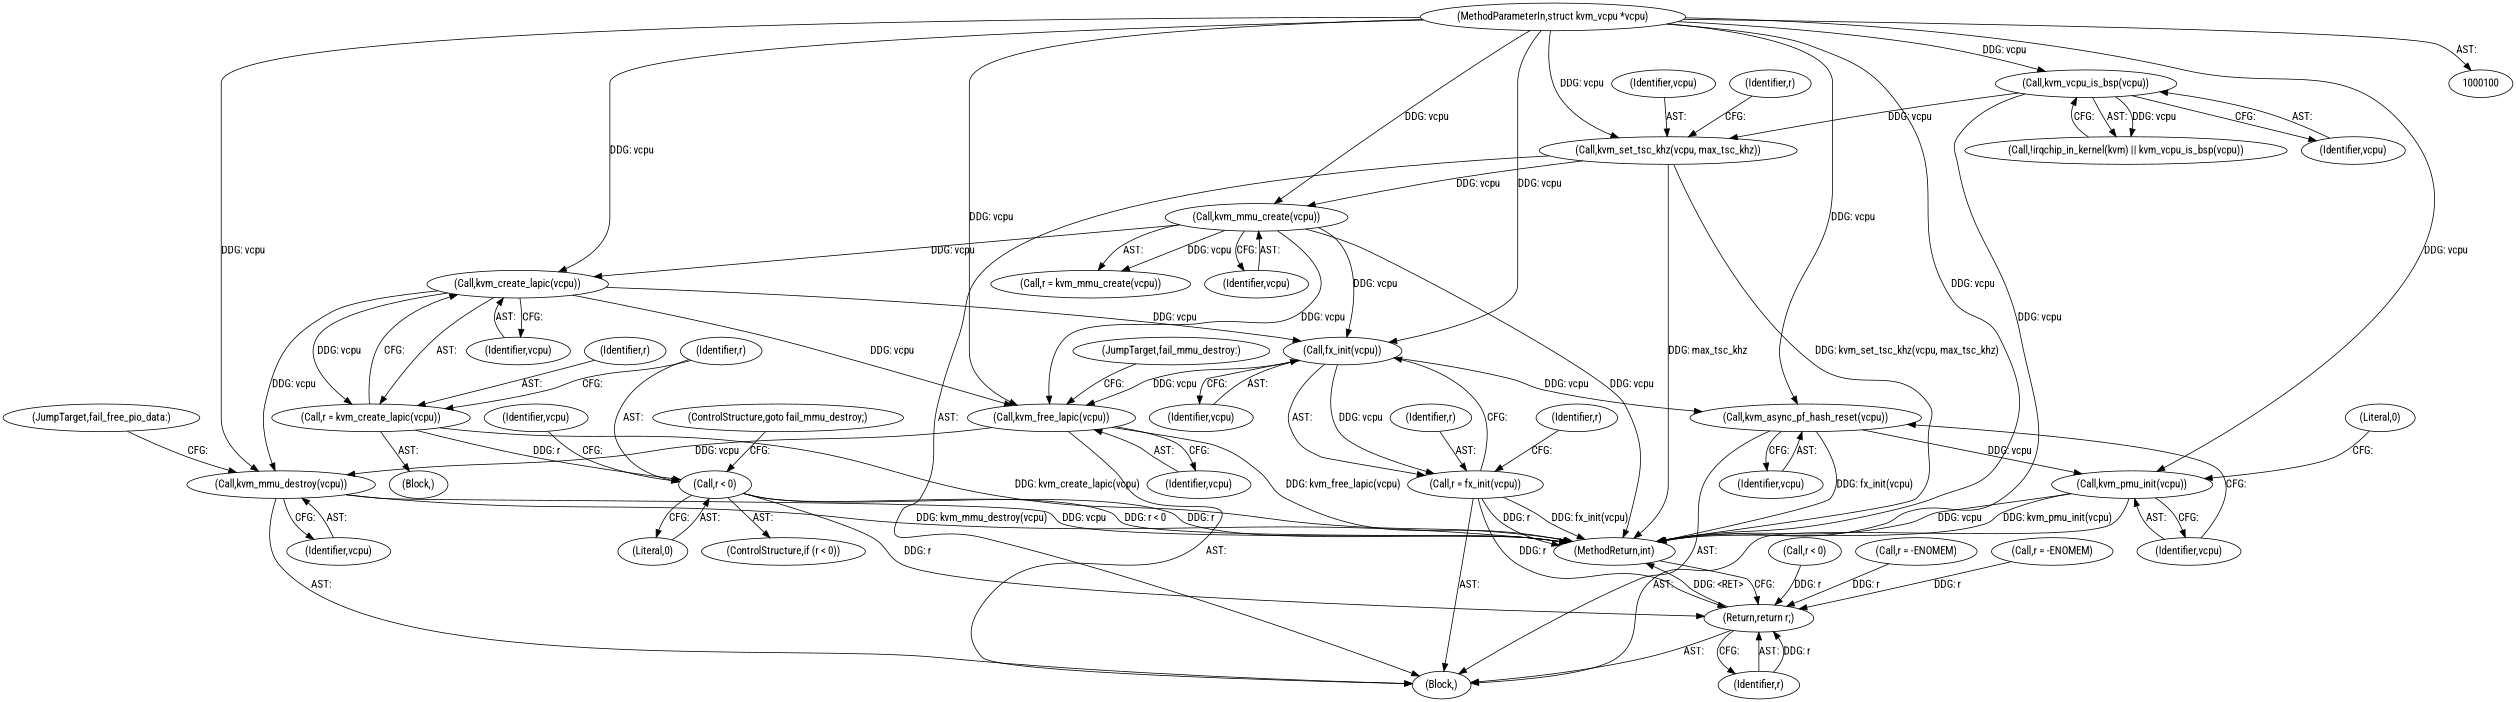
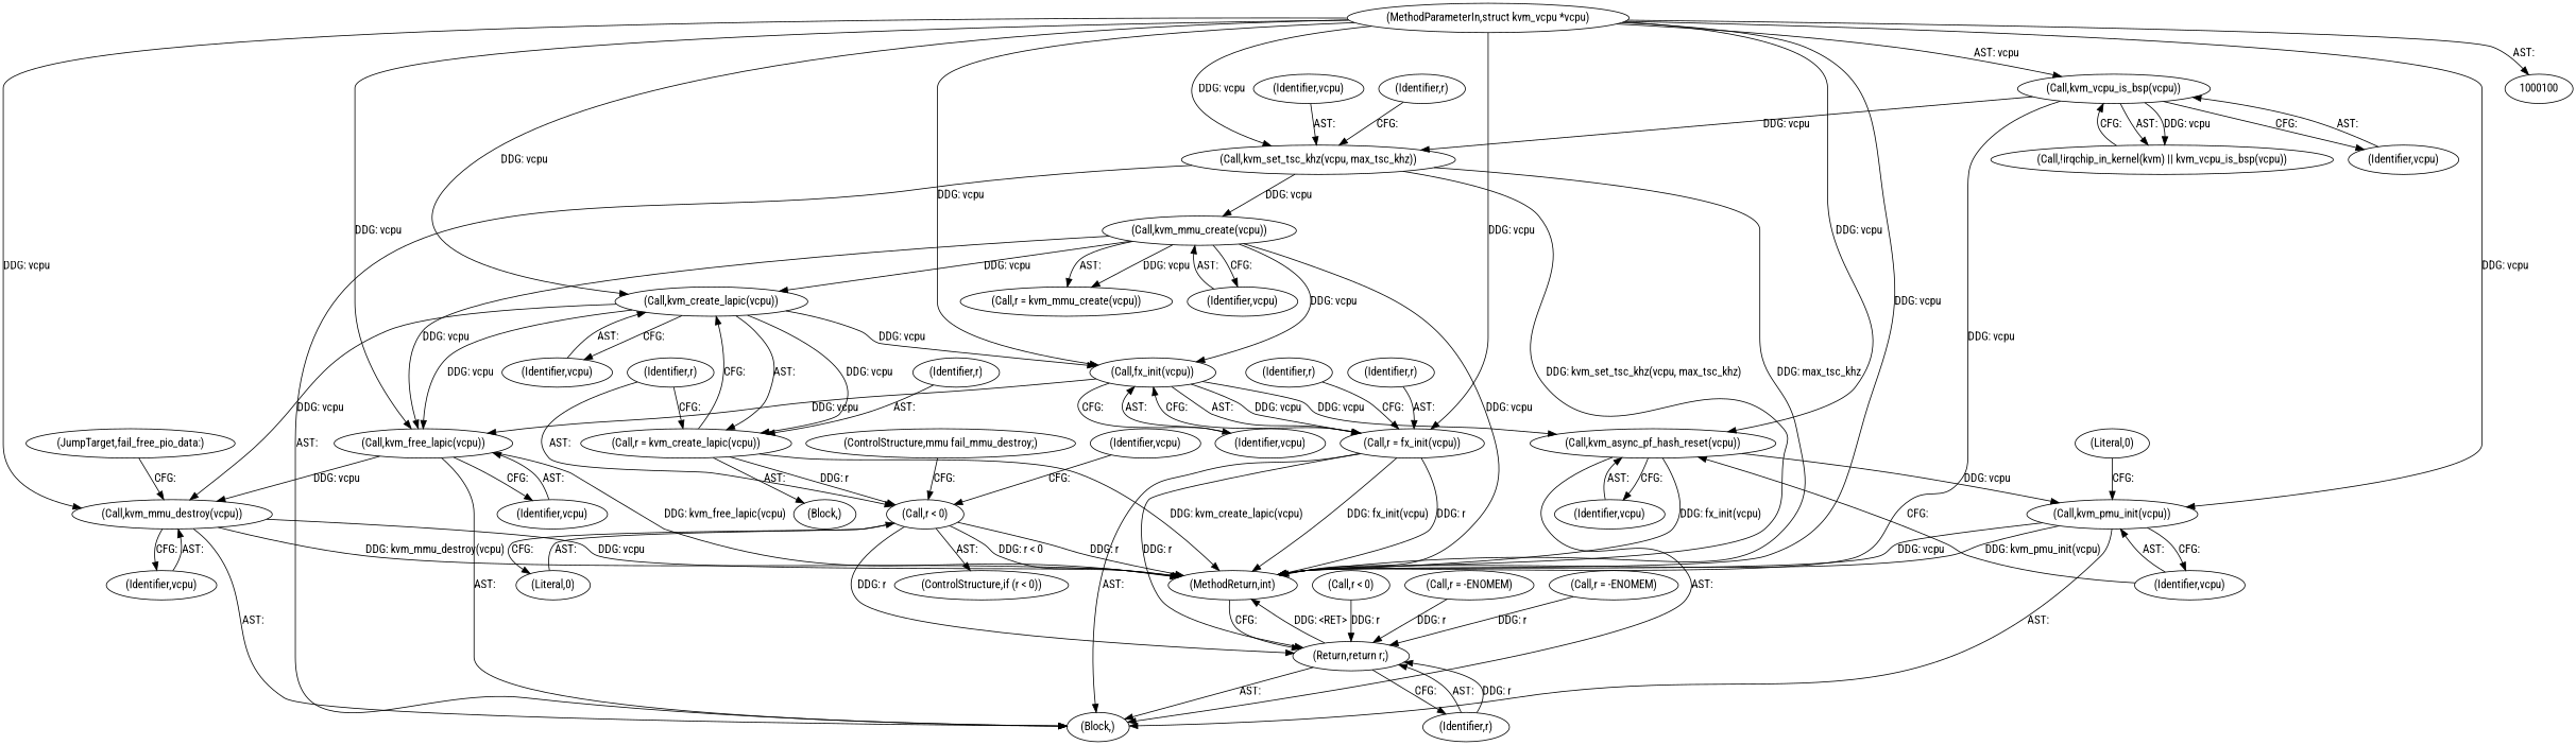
  digraph {
    fontname="Roboto Condensed"
    node [fontname="Roboto Condensed"]
    edge [fontname="Roboto Condensed"]
    n1 [label="(Call,kvm_create_lapic(vcpu))"]
    n2 [label="(Call,r = kvm_create_lapic(vcpu))"]
    n3 [label="(Call,fx_init(vcpu))"]
    n4 [label="(Call,kvm_free_lapic(vcpu))"]
    n5 [label="(Call,kvm_mmu_destroy(vcpu))"]
    n6 [label="(Identifier,vcpu)"]
    n7 [label="(MethodReturn,int)"]
    n8 [label="(Call,r < 0)"]
    n9 [label="(Block,)"]
    n10 [label="(Call,kvm_async_pf_hash_reset(vcpu))"]
    n11 [label="(Call,r = fx_init(vcpu))"]
    n12 [label="(Identifier,vcpu)"]
    n13 [label="(Block,)"]
    n14 [label="(Identifier,vcpu)"]
    n15 [label="(Identifier,vcpu)"]
    n16 [label="(Call,kvm_mmu_create(vcpu))"]
    n17 [label="(Call,r = kvm_mmu_create(vcpu))"]
    n18 [label="(Identifier,vcpu)"]
    n19 [label="(Return,return r;)"]
    n20 [label="(Call,kvm_set_tsc_khz(vcpu, max_tsc_khz))"]
    n21 [label="(Call,kvm_vcpu_is_bsp(vcpu))"]
    n22 [label="(Identifier,vcpu)"]
    n23 [label="(Call,!irqchip_in_kernel(kvm) || kvm_vcpu_is_bsp(vcpu))"]
    n24 [label="(MethodParameterIn,struct kvm_vcpu *vcpu)"]
    n25 [label="(Call,kvm_pmu_init(vcpu))"]
    1000100
    n27 [label="(Identifier,vcpu)"]
    n28 [label="(Identifier,vcpu)"]
    n29 [label="(Literal,0)"]
    n30 [label="(ControlStructure,if (r < 0))"]
    n31 [label="(Identifier,r)"]
    n32 [label="(Call,r < 0)"]
    n33 [label="(Literal,0)"]
    n34 [label="(Identifier,vcpu)"]
    n35 [label="(Identifier,r)"]
    n36 [label="(Identifier,r)"]
    n37 [label="(Call,r = -ENOMEM)"]
-   n38 [label="(JumpTarget,fail_mmu_destroy:)"]
    n39 [label="(Identifier,r)"]
-   n40 [label="(ControlStructure,goto fail_mmu_destroy;)"]
+   n40 [label="(ControlStructure,mmu fail_mmu_destroy;)"]
    n41 [label="(Identifier,vcpu)"]
    n42 [label="(Identifier,r)"]
    n43 [label="(Call,r = -ENOMEM)"]
    n44 [label="(Identifier,r)"]
    n45 [label="(JumpTarget,fail_free_pio_data:)"]
    n1 -> n2 [label="AST: "]
    n1 -> n2 [label="DDG: vcpu"]
    n1 -> n3 [label="DDG: vcpu"]
    n1 -> n4 [label="DDG: vcpu"]
    n1 -> n5 [label="DDG: vcpu"]
    n1 -> n6 [label="CFG: "]
    n2 -> n1 [label="CFG: "]
    n2 -> n7 [label="DDG: kvm_create_lapic(vcpu)"]
    n2 -> n8 [label="DDG: r"]
    n2 -> n9 [label="AST: "]
    n3 -> n4 [label="DDG: vcpu"]
    n3 -> n10 [label="DDG: vcpu"]
    n3 -> n11 [label="AST: "]
    n3 -> n11 [label="DDG: vcpu"]
    n3 -> n12 [label="CFG: "]
    n4 -> n5 [label="DDG: vcpu"]
    n4 -> n7 [label="DDG: kvm_free_lapic(vcpu)"]
    n4 -> n13 [label="AST: "]
    n4 -> n14 [label="CFG: "]
    n5 -> n7 [label="DDG: kvm_mmu_destroy(vcpu)"]
    n5 -> n7 [label="DDG: vcpu"]
    n5 -> n13 [label="AST: "]
    n5 -> n15 [label="CFG: "]
    n6 -> n1 [label="AST: "]
    n7 -> n19 [label="CFG: "]
    n8 -> n7 [label="DDG: r"]
    n8 -> n7 [label="DDG: r < 0"]
    n8 -> n19 [label="DDG: r"]
    n8 -> n29 [label="CFG: "]
    n8 -> n30 [label="AST: "]
    n10 -> n7 [label="DDG: fx_init(vcpu)"]
    n10 -> n13 [label="AST: "]
    n10 -> n25 [label="DDG: vcpu"]
    n10 -> n27 [label="CFG: "]
    n11 -> n3 [label="CFG: "]
    n11 -> n7 [label="DDG: fx_init(vcpu)"]
    n11 -> n7 [label="DDG: r"]
    n11 -> n13 [label="AST: "]
    n11 -> n19 [label="DDG: r"]
    n12 -> n3 [label="AST: "]
    n14 -> n4 [label="AST: "]
    n15 -> n5 [label="AST: "]
    n16 -> n1 [label="DDG: vcpu"]
    n16 -> n3 [label="DDG: vcpu"]
    n16 -> n4 [label="DDG: vcpu"]
    n16 -> n7 [label="DDG: vcpu"]
    n16 -> n17 [label="AST: "]
    n16 -> n17 [label="DDG: vcpu"]
    n16 -> n18 [label="CFG: "]
    n18 -> n16 [label="AST: "]
    n19 -> n7 [label="DDG: <RET>"]
    n19 -> n13 [label="AST: "]
    n19 -> n31 [label="CFG: "]
    n20 -> n7 [label="DDG: kvm_set_tsc_khz(vcpu, max_tsc_khz)"]
    n20 -> n7 [label="DDG: max_tsc_khz"]
    n20 -> n13 [label="AST: "]
    n20 -> n16 [label="DDG: vcpu"]
    n21 -> n7 [label="DDG: vcpu"]
    n21 -> n20 [label="DDG: vcpu"]
    n21 -> n22 [label="CFG: "]
    n21 -> n23 [label="AST: "]
    n21 -> n23 [label="DDG: vcpu"]
    n22 -> n21 [label="AST: "]
    n23 -> n21 [label="CFG: "]
    n24 -> n1 [label="DDG: vcpu"]
    n24 -> n3 [label="DDG: vcpu"]
    n24 -> n4 [label="DDG: vcpu"]
    n24 -> n5 [label="DDG: vcpu"]
    n24 -> n7 [label="DDG: vcpu"]
    n24 -> n10 [label="DDG: vcpu"]
-   n24 -> n16 [label="DDG: vcpu"]
+   n24 -> n11 [label="DDG: vcpu"]
    n24 -> n20 [label="DDG: vcpu"]
-   n24 -> n21 [label="DDG: vcpu"]
+   n24 -> n21 [label="AST: vcpu"]
    n24 -> n25 [label="DDG: vcpu"]
    n24 -> 1000100 [label="AST: "]
    n25 -> n7 [label="DDG: kvm_pmu_init(vcpu)"]
    n25 -> n7 [label="DDG: vcpu"]
    n25 -> n13 [label="AST: "]
    n25 -> n28 [label="CFG: "]
    n27 -> n10 [label="AST: "]
    n28 -> n10 [label="CFG: "]
    n28 -> n25 [label="AST: "]
    n29 -> n8 [label="AST: "]
    n31 -> n19 [label="AST: "]
    n31 -> n19 [label="DDG: r"]
    n32 -> n19 [label="DDG: r"]
    n33 -> n25 [label="CFG: "]
    n34 -> n20 [label="AST: "]
    n35 -> n11 [label="CFG: "]
    n36 -> n20 [label="CFG: "]
    n37 -> n19 [label="DDG: r"]
-   n38 -> n4 [label="CFG: "]
    n39 -> n2 [label="AST: "]
    n40 -> n8 [label="CFG: "]
    n41 -> n8 [label="CFG: "]
    n42 -> n11 [label="AST: "]
    n43 -> n19 [label="DDG: r"]
    n44 -> n2 [label="CFG: "]
    n44 -> n8 [label="AST: "]
    n45 -> n5 [label="CFG: "]
  }
